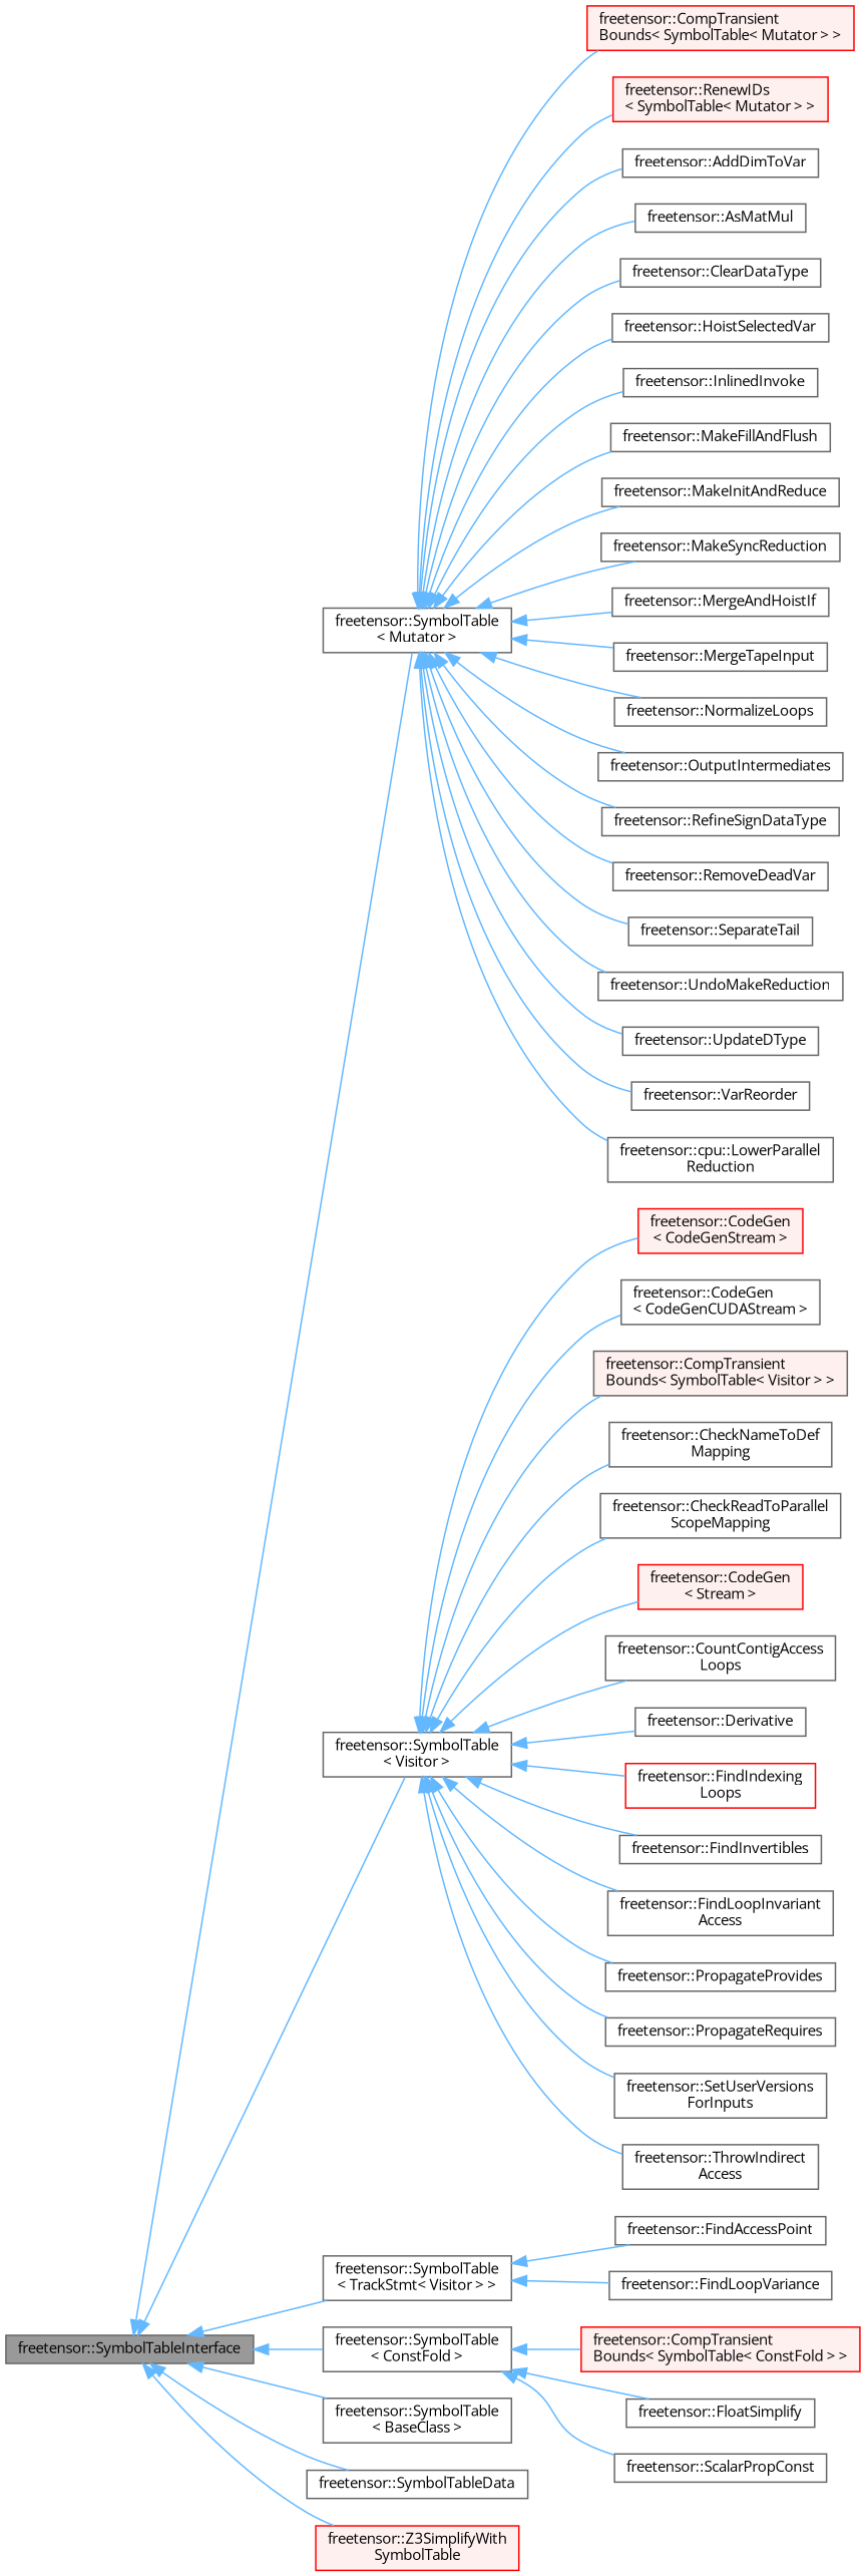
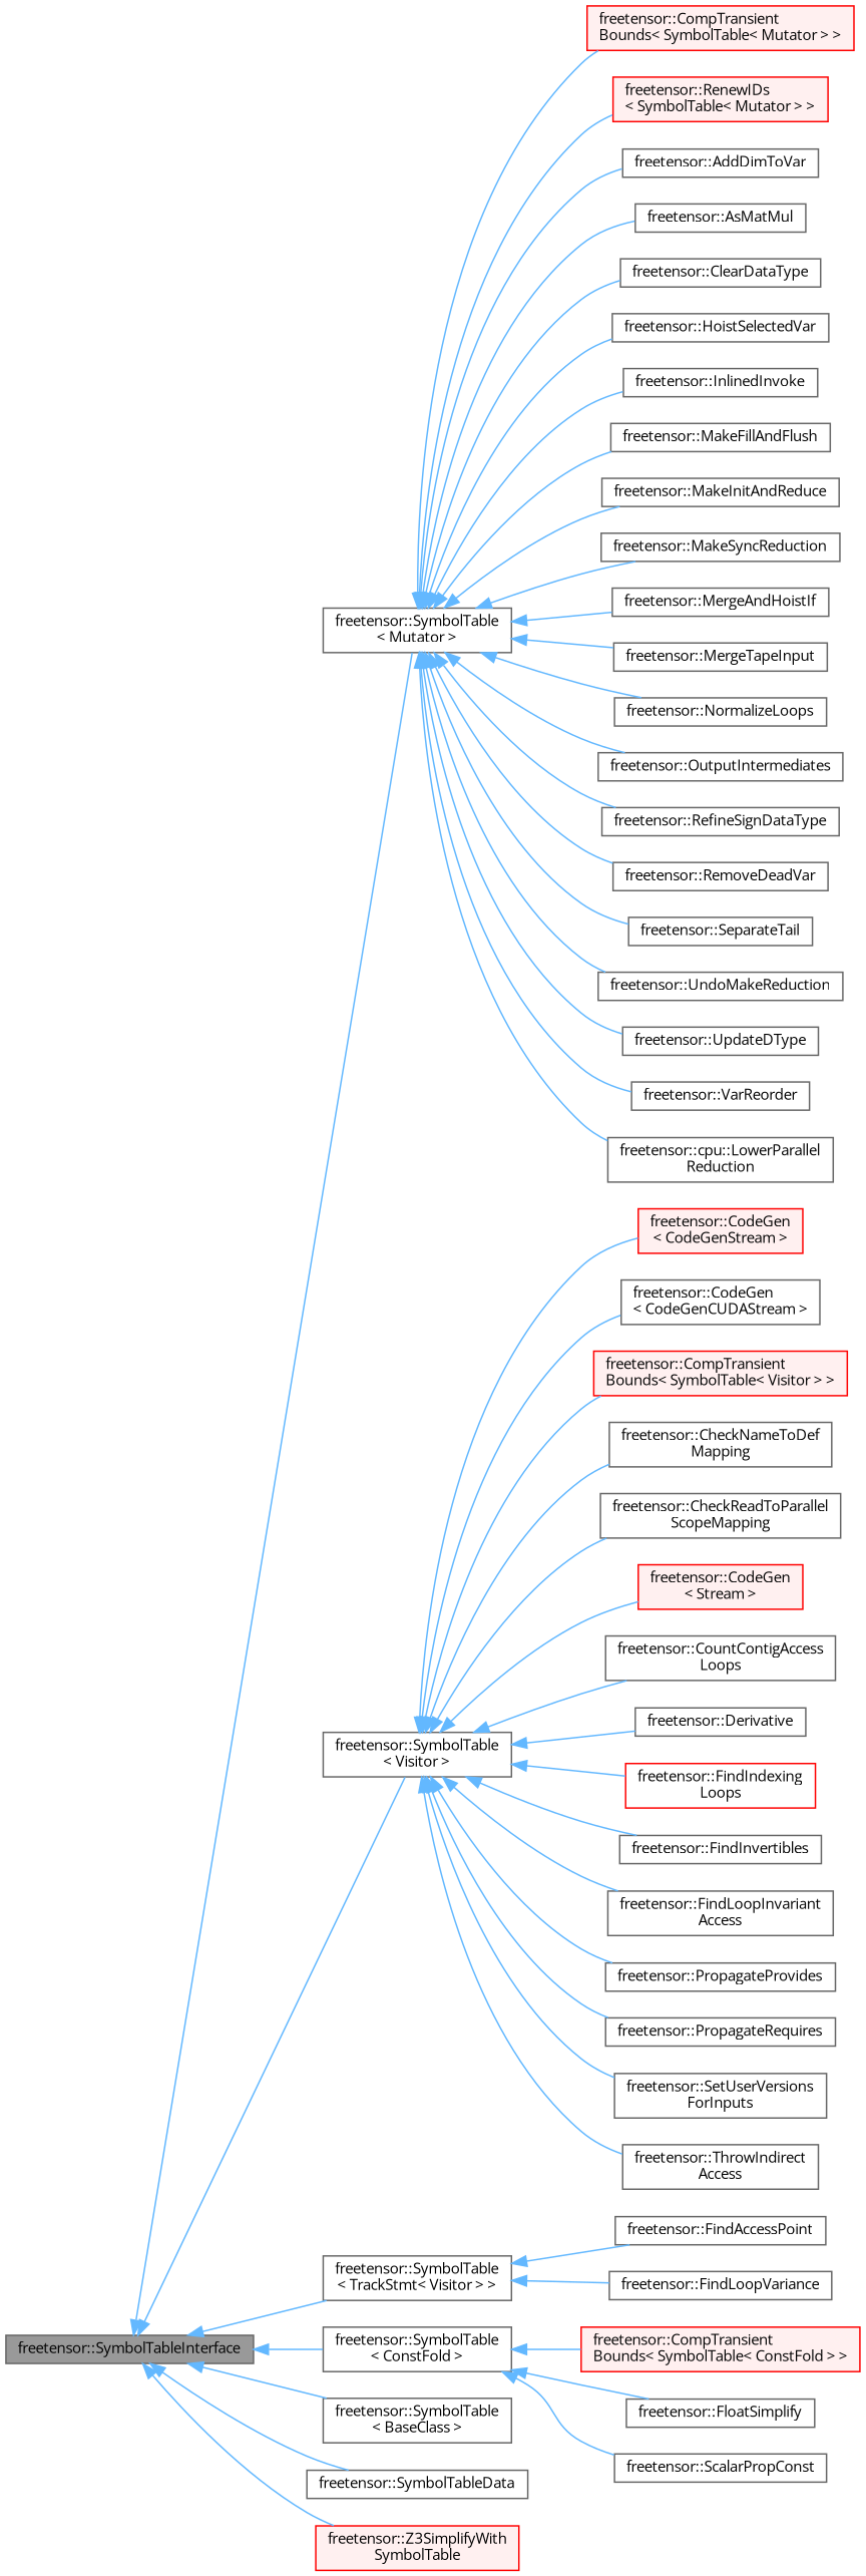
  digraph {
    fontname="Open Sans"
    rankdir=LR
    node [color=gray40 fillcolor=white fontname="Open Sans" fontsize=10 shape=box style=filled]
    edge [color=steelblue1 dir=back fontname="Open Sans" fontsize=10 labelfontname=Helvetica labelfontsize=10 style=solid]
    n1 [fillcolor=grey60 fontcolor=black height=0.2 label="freetensor::SymbolTableInterface" width=0.4]
    n2 [height=0.2 label="freetensor::SymbolTable\l\< Mutator \>" width=0.4]
    n3 [height=0.2 label="freetensor::SymbolTable\l\< Visitor \>" width=0.4]
    n4 [height=0.2 label="freetensor::SymbolTable\l\< TrackStmt\< Visitor \> \>" width=0.4]
    n5 [height=0.2 label="freetensor::SymbolTable\l\< ConstFold \>" width=0.4]
    n6 [height=0.2 label="freetensor::SymbolTable\l\< BaseClass \>" width=0.4]
    n7 [height=0.2 label="freetensor::SymbolTableData" width=0.4]
    n8 [color=red fillcolor="#FFF0F0" height=0.2 label="freetensor::Z3SimplifyWith\lSymbolTable" width=0.4]
    n9 [color=red fillcolor="#FFF0F0" height=0.2 label="freetensor::CompTransient\lBounds\< SymbolTable\< Mutator \> \>" width=0.4]
    n10 [color=red fillcolor="#FFF0F0" height=0.2 label="freetensor::RenewIDs\l\< SymbolTable\< Mutator \> \>" width=0.4]
    n11 [height=0.2 label="freetensor::AddDimToVar" width=0.4]
    n12 [height=0.2 label="freetensor::AsMatMul" width=0.4]
    n13 [height=0.2 label="freetensor::ClearDataType" width=0.4]
    n14 [height=0.2 label="freetensor::HoistSelectedVar" width=0.4]
    n15 [height=0.2 label="freetensor::InlinedInvoke" width=0.4]
    n16 [height=0.2 label="freetensor::MakeFillAndFlush" width=0.4]
    n17 [height=0.2 label="freetensor::MakeInitAndReduce" width=0.4]
    n18 [height=0.2 label="freetensor::MakeSyncReduction" width=0.4]
    n19 [height=0.2 label="freetensor::MergeAndHoistIf" width=0.4]
    n20 [height=0.2 label="freetensor::MergeTapeInput" width=0.4]
    n21 [height=0.2 label="freetensor::NormalizeLoops" width=0.4]
    n22 [height=0.2 label="freetensor::OutputIntermediates" width=0.4]
    n23 [height=0.2 label="freetensor::RefineSignDataType" width=0.4]
    n24 [height=0.2 label="freetensor::RemoveDeadVar" width=0.4]
    n25 [height=0.2 label="freetensor::SeparateTail" width=0.4]
    n26 [height=0.2 label="freetensor::UndoMakeReduction" width=0.4]
    n27 [height=0.2 label="freetensor::UpdateDType" width=0.4]
    n28 [height=0.2 label="freetensor::VarReorder" width=0.4]
    n29 [height=0.2 label="freetensor::cpu::LowerParallel\lReduction" width=0.4]
    n30 [color=red fillcolor="#FFF0F0" height=0.2 label="freetensor::CodeGen\l\< CodeGenStream \>" width=0.4]
    n31 [height=0.2 label="freetensor::CodeGen\l\< CodeGenCUDAStream \>" width=0.4]
-   n32 [fillcolor="#FFF0F0" height=0.2 label="freetensor::CompTransient\lBounds\< SymbolTable\< Visitor \> \>" width=0.4]
+   n32 [color=red fillcolor="#FFF0F0" height=0.2 label="freetensor::CompTransient\lBounds\< SymbolTable\< Visitor \> \>" width=0.4]
    n33 [height=0.2 label="freetensor::CheckNameToDef\lMapping" width=0.4]
    n34 [height=0.2 label="freetensor::CheckReadToParallel\lScopeMapping" width=0.4]
    n35 [color=red fillcolor="#FFF0F0" height=0.2 label="freetensor::CodeGen\l\< Stream \>" width=0.4]
    n36 [height=0.2 label="freetensor::CountContigAccess\lLoops" width=0.4]
    n37 [height=0.2 label="freetensor::Derivative" width=0.4]
    n38 [color=red height=0.2 label="freetensor::FindIndexing\lLoops" width=0.4]
    n39 [height=0.2 label="freetensor::FindInvertibles" width=0.4]
    n40 [height=0.2 label="freetensor::FindLoopInvariant\lAccess" width=0.4]
    n41 [height=0.2 label="freetensor::PropagateProvides" width=0.4]
    n42 [height=0.2 label="freetensor::PropagateRequires" width=0.4]
    n43 [height=0.2 label="freetensor::SetUserVersions\lForInputs" width=0.4]
    n44 [height=0.2 label="freetensor::ThrowIndirect\lAccess" width=0.4]
    n45 [height=0.2 label="freetensor::FindAccessPoint" width=0.4]
    n46 [height=0.2 label="freetensor::FindLoopVariance" width=0.4]
    n47 [color=red fillcolor="#FFF0F0" height=0.2 label="freetensor::CompTransient\lBounds\< SymbolTable\< ConstFold \> \>" width=0.4]
    n48 [height=0.2 label="freetensor::FloatSimplify" width=0.4]
    n49 [height=0.2 label="freetensor::ScalarPropConst" width=0.4]
    n1 -> n2
    n1 -> n3
    n1 -> n4
    n1 -> n5
    n1 -> n6
    n1 -> n7
    n1 -> n8
    n2 -> n9
    n2 -> n10
    n2 -> n11
    n2 -> n12
    n2 -> n13
    n2 -> n14
    n2 -> n15
    n2 -> n16
    n2 -> n17
    n2 -> n18
    n2 -> n19
    n2 -> n20
    n2 -> n21
    n2 -> n22
    n2 -> n23
    n2 -> n24
    n2 -> n25
    n2 -> n26
    n2 -> n27
    n2 -> n28
    n2 -> n29
    n3 -> n30
    n3 -> n31
    n3 -> n32
    n3 -> n33
    n3 -> n34
    n3 -> n35
    n3 -> n36
    n3 -> n37
    n3 -> n38
    n3 -> n39
    n3 -> n40
    n3 -> n41
    n3 -> n42
    n3 -> n43
    n3 -> n44
    n4 -> n45
    n4 -> n46
    n5 -> n47
    n5 -> n48
    n5 -> n49
  }
